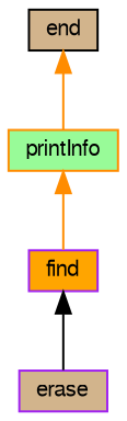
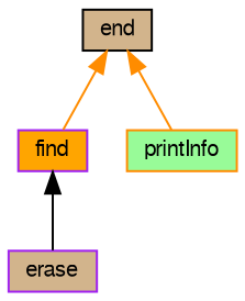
  digraph {
    rankdir=TB
    node [color=purple fillcolor=tan fontname=FreeSans fontsize=10 shape=record style=filled]
    edge [color=darkorange dir=back fontname=FreeSans fontsize=10 labelfontname=FreeSans labelfontsize=10 style=solid]
    n1 [color=black fontcolor=black height=0.2 label=end width=0.4]
    n2 [fillcolor=orange height=0.2 label=find width=0.4]
    n3 [color=darkorange fillcolor=palegreen height=0.2 label=printInfo width=0.4]
    n4 [height=0.2 label=erase width=0.4]
-   n3 -> n2
+   n1 -> n2
    n1 -> n3
    n2 -> n4 [color=black]
  }
